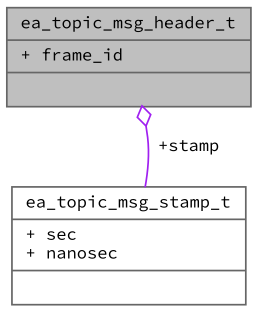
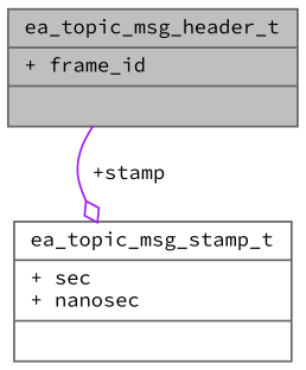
  digraph {
    fontname="Source Code Pro"
    node [color=gray40 fontname="Source Code Pro" fontsize=10 shape=record]
    n1 [fillcolor=grey75 fontcolor=black height=0.2 label="{ea_topic_msg_header_t\n|+ frame_id\l|}" style=filled width=0.4]
    n2 [height=0.2 label="{ea_topic_msg_stamp_t\n|+ sec\l+ nanosec\l|}" width=0.4]
-   n2 -> n1 [arrowhead=odiamond color=purple fontname="Source Code Pro" fontsize=10 label=" +stamp" labelfontname=Helvetica labelfontsize=10 style=solid]
+   n1 -> n2 [arrowhead=odiamond color=purple fontname="Source Code Pro" fontsize=10 label=" +stamp" labelfontname=Helvetica labelfontsize=10 style=solid]
  }
